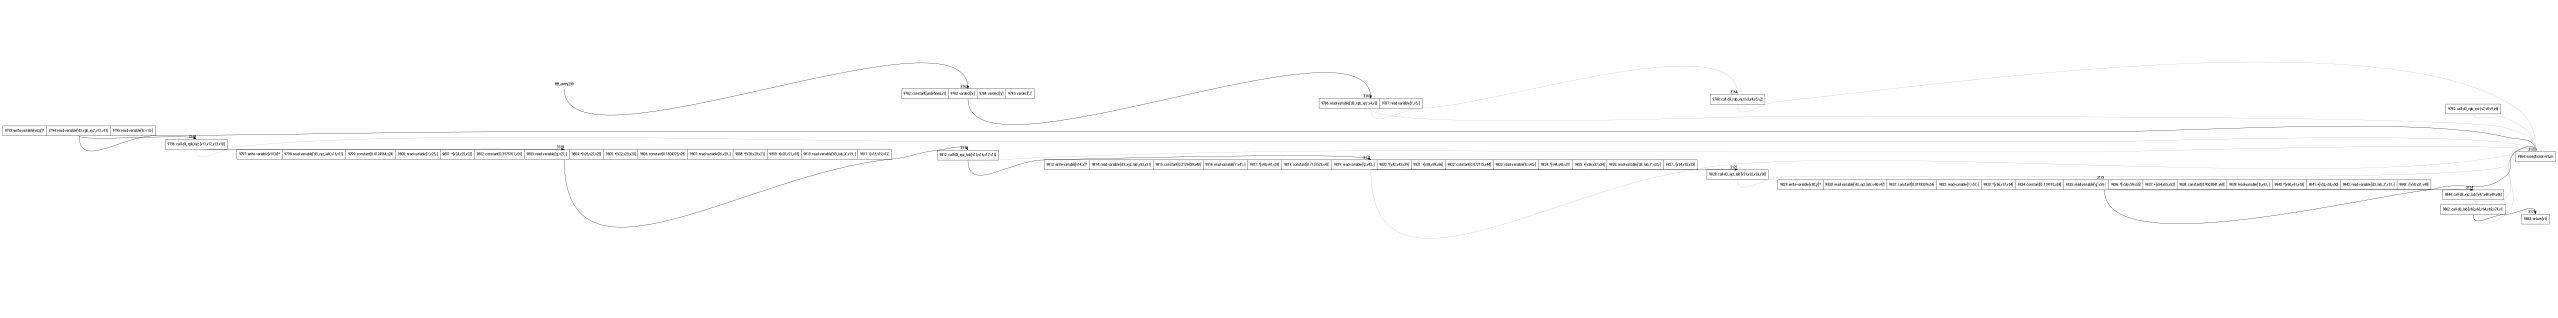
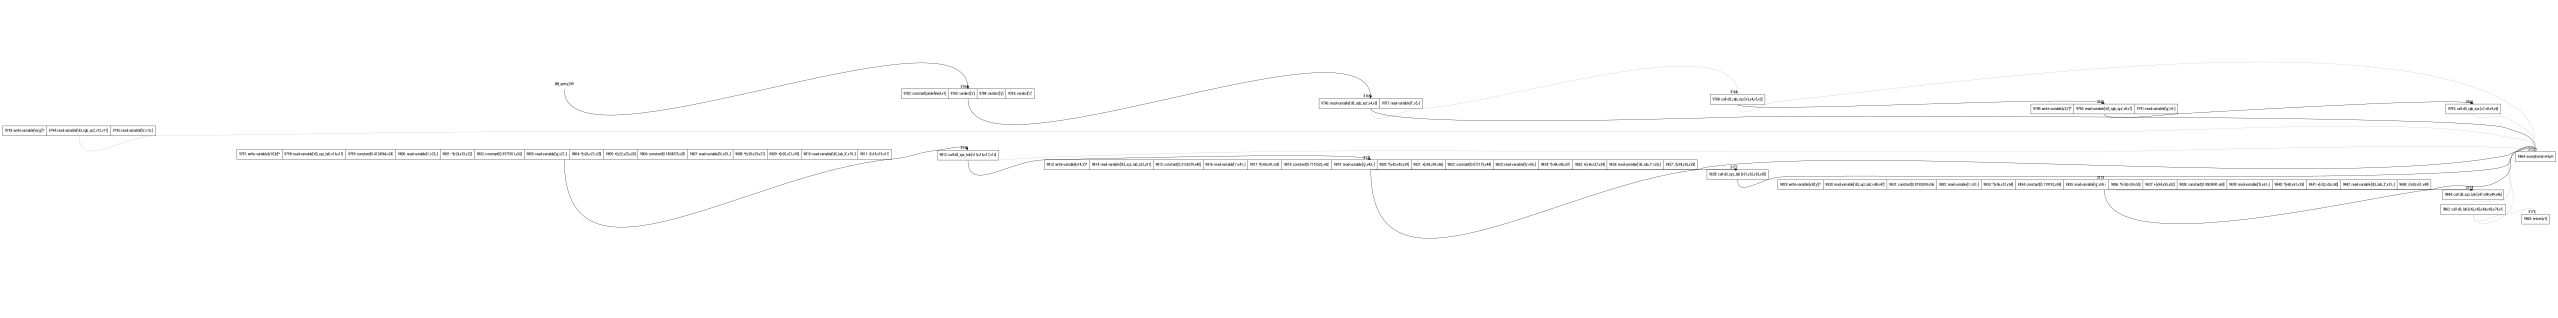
  digraph {
    fontname="Roboto Condensed"
    rankdir=LR
    node [fontname="Roboto Condensed" shape=record]
    edge [fontname="Roboto Condensed" headport=n tailport=s color=gray]
    n1 [label=BB_entry299 shape=none]
    n2 [label="{9782: constant[undefined,v1]|9783: vardecl['x']|9784: vardecl['y']|9785: vardecl['z']}"]
    n3 [label="{9786: read-variable['d3_rgb_xyz',v4,v3]|9787: read-variable['r',v5,-]}"]
    n4 [label="{9788: call-d3_rgb_xyz [v3,v4,v5,v2]}"]
    n5 [label="{9864: exceptional-return}"]
+   n6 [label="{9789: write-variable[v2,'r']*|9790: read-variable['d3_rgb_xyz',v8,v7]|9791: read-variable['g',v9,-]}"]
    n7 [label="{9792: call-d3_rgb_xyz [v7,v8,v9,v6]}"]
    n8 [label="{9793: write-variable[v6,'g']*|9794: read-variable['d3_rgb_xyz',v12,v11]|9795: read-variable['b',v13,-]}"]
-   n9 [label="{9796: call-d3_rgb_xyz [v11,v12,v13,v10]}"]
    n10 [label="{9797: write-variable[v10,'b']*|9798: read-variable['d3_xyz_lab',v16,v15]|9799: constant[0.4124564,v24]|9800: read-variable['r',v25,-]|9801: *[v24,v25,v22]|9802: constant[0.3575761,v26]|9803: read-variable['g',v27,-]|9804: *[v26,v27,v23]|9805: +[v22,v23,v20]|9806: constant[0.1804375,v28]|9807: read-variable['b',v29,-]|9808: *[v28,v29,v21]|9809: +[v20,v21,v18]|9810: read-variable['d3_lab_X',v19,-]|9811: /[v18,v19,v17]}"]
    n11 [label="{9812: call-d3_xyz_lab [v15,v16,v17,v14]}"]
    n12 [label="{9813: write-variable[v14,'x']*|9814: read-variable['d3_xyz_lab',v32,v31]|9815: constant[0.2126729,v40]|9816: read-variable['r',v41,-]|9817: *[v40,v41,v38]|9818: constant[0.7151522,v42]|9819: read-variable['g',v43,-]|9820: *[v42,v43,v39]|9821: +[v38,v39,v36]|9822: constant[0.072175,v44]|9823: read-variable['b',v45,-]|9824: *[v44,v45,v37]|9825: +[v36,v37,v34]|9826: read-variable['d3_lab_Y',v35,-]|9827: /[v34,v35,v33]}"]
    n13 [label="{9828: call-d3_xyz_lab [v31,v32,v33,v30]}"]
    n14 [label="{9829: write-variable[v30,'y']*|9830: read-variable['d3_xyz_lab',v48,v47]|9831: constant[0.0193339,v56]|9832: read-variable['r',v57,-]|9833: *[v56,v57,v54]|9834: constant[0.119192,v58]|9835: read-variable['g',v59,-]|9836: *[v58,v59,v55]|9837: +[v54,v55,v52]|9838: constant[0.9503041,v60]|9839: read-variable['b',v61,-]|9840: *[v60,v61,v53]|9841: +[v52,v53,v50]|9842: read-variable['d3_lab_Z',v51,-]|9843: /[v50,v51,v49]}"]
    n15 [label="{9844: call-d3_xyz_lab [v47,v48,v49,v46]}"]
    n16 [label="{9862: call-d3_lab [v62,v63,v64,v69,v74,v1]}"]
    n17 [label="{9863: return[v1]}"]
    n1 -> n2 [headlabel="    3162" color=""]
    n2 -> n3 [headlabel="      3163" color=""]
    n3 -> n4 [headlabel="      3164"]
-   n3 -> n5 [headlabel="      3178"]
+   n3 -> n5 [color=black headlabel="      3178"]
    n4 -> n5
+   n4 -> n6 [headlabel="      3165" color=""]
+   n6 -> n7 [headlabel="      3166" color=""]
    n7 -> n5
-   n8 -> n5 [color=black]
-   n8 -> n9 [headlabel="      3168" color=""]
-   n9 -> n5
-   n9 -> n10 [headlabel="      3169" color=""]
+   n8 -> n5
    n10 -> n11 [headlabel="      3170" color=""]
    n11 -> n5
    n11 -> n12 [headlabel="      3171" color=""]
-   n12 -> n5
+   n12 -> n5 [color=black]
    n12 -> n13 [headlabel="      3172" color=""]
-   n13 -> n5
+   n13 -> n5 [color=black]
    n13 -> n14 [headlabel="      3173"]
    n14 -> n5 [color=black]
    n14 -> n15 [headlabel="      3174" color=""]
    n15 -> n5
    n16 -> n5
-   n16 -> n17 [headlabel="      3177" color=""]
+   n16 -> n17 [headlabel="      3177"]
  }
